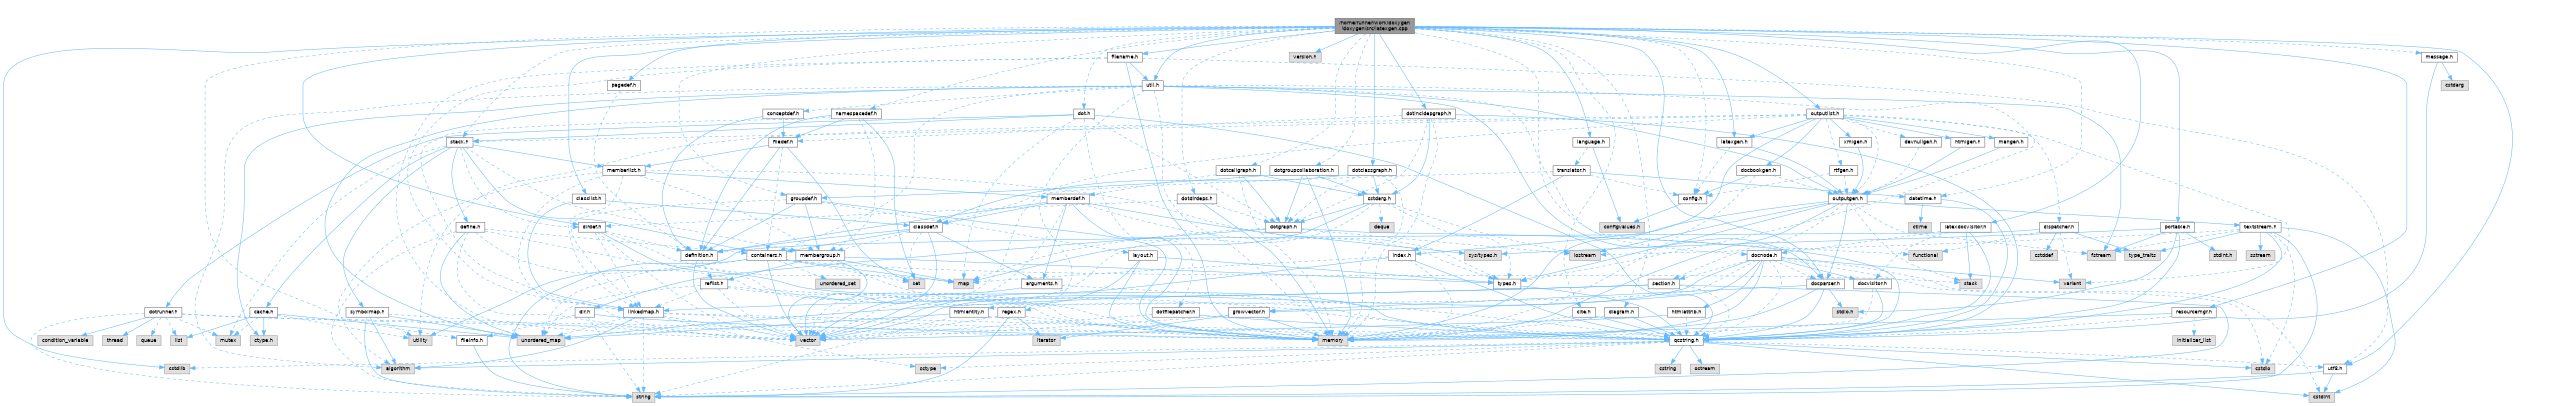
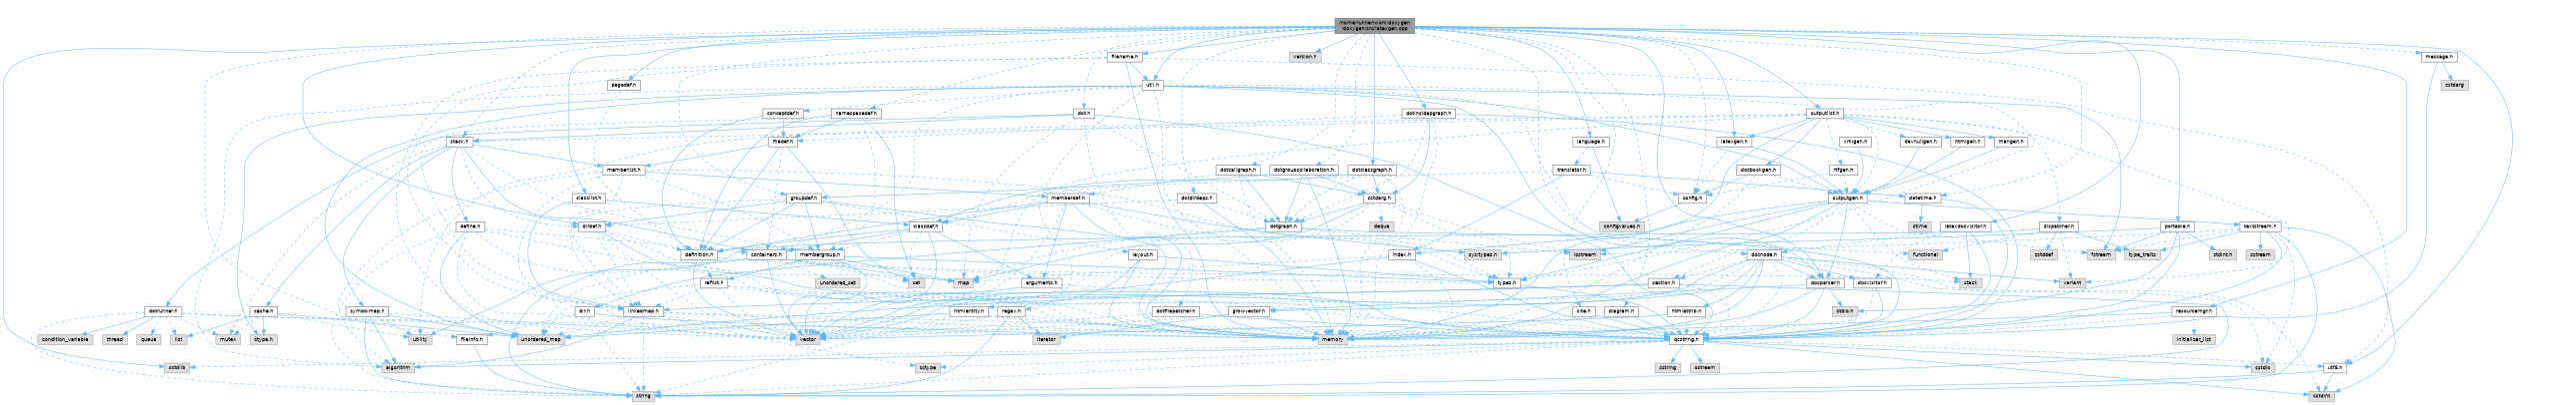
  digraph {
    node [color=grey40 fillcolor=white fontname=Helvetica fontsize=10 shape=box style=filled]
    edge [color=steelblue1 fontname=Helvetica fontsize=10 labelfontname=Helvetica labelfontsize=10 style=solid]
    n1 [color=gray40 fillcolor=grey60 fontcolor=black height=0.2 label="/home/runner/work/doxygen\l/doxygen/src/latexgen.cpp" width=0.4]
    n2 [color=grey60 fillcolor="#E0E0E0" height=0.2 label=cstdlib width=0.4]
    n3 [height=0.2 label="latexgen.h" width=0.4]
    n4 [height=0.2 label="config.h" width=0.4]
    n5 [height=0.2 label="utf8.h" width=0.4]
    n6 [height=0.2 label="docparser.h" width=0.4]
    n7 [height=0.2 label="message.h" width=0.4]
    n8 [height=0.2 label="stack.h" width=0.4]
    n9 [height=0.2 label="dirdef.h" width=0.4]
    n10 [height=0.2 label="util.h" width=0.4]
    n11 [height=0.2 label="diagram.h" width=0.4]
    n12 [height=0.2 label="language.h" width=0.4]
    n13 [height=0.2 label="datetime.h" width=0.4]
    n14 [color=grey60 fillcolor="#E0E0E0" height=0.2 label="version.h" width=0.4]
    n15 [height=0.2 label="dot.h" width=0.4]
    n16 [height=0.2 label="fileinfo.h" width=0.4]
    n17 [height=0.2 label="dotcallgraph.h" width=0.4]
    n18 [height=0.2 label="dotclassgraph.h" width=0.4]
    n19 [height=0.2 label="dotdirdeps.h" width=0.4]
    n20 [height=0.2 label="dotgroupcollaboration.h" width=0.4]
    n21 [height=0.2 label="groupdef.h" width=0.4]
    n22 [height=0.2 label="dotincldepgraph.h" width=0.4]
    n23 [height=0.2 label="pagedef.h" width=0.4]
    n24 [height=0.2 label="docnode.h" width=0.4]
    n25 [height=0.2 label="latexdocvisitor.h" width=0.4]
    n26 [height=0.2 label="cite.h" width=0.4]
    n27 [height=0.2 label="classlist.h" width=0.4]
    n28 [height=0.2 label="namespacedef.h" width=0.4]
    n29 [height=0.2 label="filename.h" width=0.4]
    n30 [height=0.2 label="resourcemgr.h" width=0.4]
    n31 [height=0.2 label="portable.h" width=0.4]
    n32 [height=0.2 label="outputlist.h" width=0.4]
    n33 [height=0.2 label="outputgen.h" width=0.4]
    n34 [color=grey60 fillcolor="#E0E0E0" height=0.2 label="configvalues.h" width=0.4]
    n35 [color=grey60 fillcolor="#E0E0E0" height=0.2 label=string width=0.4]
    n36 [color=grey60 fillcolor="#E0E0E0" height=0.2 label=cstdint width=0.4]
    n37 [color=grey60 fillcolor="#E0E0E0" height=0.2 label=memory width=0.4]
    n38 [height=0.2 label="qcstring.h" width=0.4]
    n39 [color=grey60 fillcolor="#E0E0E0" height=0.2 label="stdio.h" width=0.4]
    n40 [height=0.2 label="growvector.h" width=0.4]
    n41 [color=grey60 fillcolor="#E0E0E0" height=0.2 label=cstdarg width=0.4]
    n42 [color=grey60 fillcolor="#E0E0E0" height=0.2 label=mutex width=0.4]
    n43 [height=0.2 label="containers.h" width=0.4]
    n44 [height=0.2 label="membergroup.h" width=0.4]
    n45 [height=0.2 label="memberlist.h" width=0.4]
    n46 [height=0.2 label="define.h" width=0.4]
    n47 [height=0.2 label="cache.h" width=0.4]
    n48 [height=0.2 label="symbolmap.h" width=0.4]
    n49 [color=grey60 fillcolor="#E0E0E0" height=0.2 label=vector width=0.4]
    n50 [color=grey60 fillcolor="#E0E0E0" height=0.2 label=map width=0.4]
    n51 [height=0.2 label="linkedmap.h" width=0.4]
    n52 [height=0.2 label="definition.h" width=0.4]
    n53 [color=grey60 fillcolor="#E0E0E0" height=0.2 label=fstream width=0.4]
    n54 [height=0.2 label="types.h" width=0.4]
    n55 [color=grey60 fillcolor="#E0E0E0" height=0.2 label=algorithm width=0.4]
    n56 [color=grey60 fillcolor="#E0E0E0" height=0.2 label=unordered_map width=0.4]
    n57 [color=grey60 fillcolor="#E0E0E0" height=0.2 label="ctype.h" width=0.4]
    n58 [color=grey60 fillcolor="#E0E0E0" height=0.2 label=functional width=0.4]
    n59 [height=0.2 label="regex.h" width=0.4]
    n60 [height=0.2 label="conceptdef.h" width=0.4]
    n61 [height=0.2 label="translator.h" width=0.4]
    n62 [color=grey60 fillcolor="#E0E0E0" height=0.2 label=ctime width=0.4]
    n63 [height=0.2 label="dotgraph.h" width=0.4]
    n64 [height=0.2 label="dotfilepatcher.h" width=0.4]
    n65 [height=0.2 label="dotrunner.h" width=0.4]
    n66 [height=0.2 label="memberdef.h" width=0.4]
    n67 [height=0.2 label="cstdarg.h" width=0.4]
    n68 [height=0.2 label="classdef.h" width=0.4]
    n69 [height=0.2 label="layout.h" width=0.4]
    n70 [height=0.2 label="filedef.h" width=0.4]
    n71 [height=0.2 label="section.h" width=0.4]
    n72 [color=grey60 fillcolor="#E0E0E0" height=0.2 label=cstdio width=0.4]
    n73 [color=grey60 fillcolor="#E0E0E0" height=0.2 label=variant width=0.4]
    n74 [height=0.2 label="docvisitor.h" width=0.4]
    n75 [height=0.2 label="htmlattrib.h" width=0.4]
    n76 [height=0.2 label="htmlentity.h" width=0.4]
    n77 [color=grey60 fillcolor="#E0E0E0" height=0.2 label=stack width=0.4]
    n78 [color=grey60 fillcolor="#E0E0E0" height=0.2 label=set width=0.4]
    n79 [color=grey60 fillcolor="#E0E0E0" height=0.2 label=initializer_list width=0.4]
    n80 [color=grey60 fillcolor="#E0E0E0" height=0.2 label="sys/types.h" width=0.4]
    n81 [color=grey60 fillcolor="#E0E0E0" height=0.2 label="stdint.h" width=0.4]
    n82 [color=grey60 fillcolor="#E0E0E0" height=0.2 label=utility width=0.4]
    n83 [height=0.2 label="dispatcher.h" width=0.4]
    n84 [height=0.2 label="htmlgen.h" width=0.4]
    n85 [height=0.2 label="rtfgen.h" width=0.4]
    n86 [height=0.2 label="mangen.h" width=0.4]
    n87 [height=0.2 label="docbookgen.h" width=0.4]
    n88 [height=0.2 label="xmlgen.h" width=0.4]
    n89 [height=0.2 label="devnullgen.h" width=0.4]
    n90 [color=grey60 fillcolor="#E0E0E0" height=0.2 label=iostream width=0.4]
    n91 [height=0.2 label="index.h" width=0.4]
    n92 [height=0.2 label="textstream.h" width=0.4]
    n93 [color=grey60 fillcolor="#E0E0E0" height=0.2 label=sstream width=0.4]
    n94 [color=grey60 fillcolor="#E0E0E0" height=0.2 label=type_traits width=0.4]
    n95 [color=grey60 fillcolor="#E0E0E0" height=0.2 label=cctype width=0.4]
    n96 [color=grey60 fillcolor="#E0E0E0" height=0.2 label=cstring width=0.4]
    n97 [color=grey60 fillcolor="#E0E0E0" height=0.2 label=ostream width=0.4]
    n98 [color=grey60 fillcolor="#E0E0E0" height=0.2 label=iterator width=0.4]
    n99 [color=grey60 fillcolor="#E0E0E0" height=0.2 label=unordered_set width=0.4]
    n100 [height=0.2 label="reflist.h" width=0.4]
    n101 [color=grey60 fillcolor="#E0E0E0" height=0.2 label=list width=0.4]
    n102 [height=0.2 label="arguments.h" width=0.4]
    n103 [height=0.2 label="dir.h" width=0.4]
    n104 [color=grey60 fillcolor="#E0E0E0" height=0.2 label=thread width=0.4]
    n105 [color=grey60 fillcolor="#E0E0E0" height=0.2 label=queue width=0.4]
    n106 [color=grey60 fillcolor="#E0E0E0" height=0.2 label=condition_variable width=0.4]
    n107 [color=grey60 fillcolor="#E0E0E0" height=0.2 label=deque width=0.4]
    n108 [color=grey60 fillcolor="#E0E0E0" height=0.2 label=cstddef width=0.4]
    n1 -> n2
    n1 -> n3
    n1 -> n4 [style=dashed]
    n1 -> n5
    n1 -> n6
    n1 -> n7 [style=dashed]
    n1 -> n8 [style=dashed]
    n1 -> n9
    n1 -> n10
    n1 -> n11 [style=dashed]
    n1 -> n12
    n1 -> n13 [style=dashed]
    n1 -> n14
    n1 -> n15 [style=dashed]
    n1 -> n16 [style=dashed]
    n1 -> n17 [style=dashed]
    n1 -> n18
    n1 -> n19 [style=dashed]
    n1 -> n20 [style=dashed]
    n1 -> n21 [style=dashed]
    n1 -> n22
    n1 -> n23
    n1 -> n24 [style=dashed]
    n1 -> n25
    n1 -> n26 [style=dashed]
    n1 -> n27
    n1 -> n28 [style=dashed]
    n1 -> n29
    n1 -> n30
    n1 -> n31
    n1 -> n32
    n3 -> n4 [style=dashed]
    n3 -> n33
    n4 -> n34
    n5 -> n35
    n5 -> n36
    n6 -> n37
    n6 -> n38
    n6 -> n39
    n6 -> n40
    n7 -> n38
    n7 -> n41
    n8 -> n9 [style=dashed]
    n8 -> n42 [style=dashed]
    n8 -> n43
    n8 -> n44 [style=dashed]
    n8 -> n45
    n8 -> n46
    n8 -> n47
    n8 -> n48
    n9 -> n38
    n9 -> n49 [style=dashed]
    n9 -> n50 [style=dashed]
    n9 -> n51 [style=dashed]
    n9 -> n52 [style=dashed]
    n10 -> n6
    n10 -> n33
    n10 -> n37 [style=dashed]
    n10 -> n43 [style=dashed]
    n10 -> n53
    n10 -> n54 [style=dashed]
    n10 -> n55 [style=dashed]
    n10 -> n56
    n10 -> n57
    n10 -> n58 [style=dashed]
    n10 -> n59 [style=dashed]
    n10 -> n60 [style=dashed]
    n11 -> n37 [style=dashed]
    n11 -> n38
    n12 -> n34
    n12 -> n61 [style=dashed]
    n13 -> n38
    n13 -> n62
    n15 -> n8
    n15 -> n38
    n15 -> n50 [style=dashed]
    n15 -> n63 [style=dashed]
    n15 -> n64 [style=dashed]
    n15 -> n65
    n16 -> n35
    n17 -> n37 [style=dashed]
    n17 -> n63
    n17 -> n66 [style=dashed]
    n17 -> n67
    n18 -> n37 [style=dashed]
    n18 -> n63 [style=dashed]
    n18 -> n67
    n18 -> n68
    n19 -> n9 [style=dashed]
    n19 -> n37
    n19 -> n63 [style=dashed]
    n20 -> n21
    n20 -> n37
    n20 -> n63
    n20 -> n67
+   n21 -> n9
    n21 -> n37
    n21 -> n44
    n21 -> n51 [style=dashed]
    n21 -> n52
    n21 -> n69 [style=dashed]
    n22 -> n37 [style=dashed]
    n22 -> n38
    n22 -> n63 [style=dashed]
    n22 -> n67
    n22 -> n70 [style=dashed]
    n23 -> n52 [style=dashed]
-   n24 -> n6 [style=dashed]
+   n24 -> n6
    n24 -> n36 [style=dashed]
    n24 -> n37
    n24 -> n38 [style=dashed]
    n24 -> n40
    n24 -> n49
    n24 -> n71 [style=dashed]
    n24 -> n72 [style=dashed]
    n24 -> n73
    n24 -> n74
    n24 -> n75
    n24 -> n76 [style=dashed]
    n25 -> n24 [style=dashed]
    n25 -> n38
    n25 -> n74 [style=dashed]
    n25 -> n77
    n26 -> n37 [style=dashed]
    n26 -> n38
    n27 -> n51
    n27 -> n68
    n28 -> n44 [style=dashed]
    n28 -> n51 [style=dashed]
    n28 -> n52
    n28 -> n70
    n28 -> n78
    n29 -> n5 [style=dashed]
    n29 -> n10
    n29 -> n37
    n29 -> n49 [style=dashed]
    n29 -> n51 [style=dashed]
    n30 -> n37
    n30 -> n38 [style=dashed]
    n30 -> n79 [style=dashed]
    n31 -> n38
    n31 -> n39
    n31 -> n53
    n31 -> n80
    n31 -> n81
    n32 -> n3
    n32 -> n8 [style=dashed]
    n32 -> n33 [style=dashed]
    n32 -> n37
    n32 -> n49 [style=dashed]
    n32 -> n73 [style=dashed]
    n32 -> n82 [style=dashed]
    n32 -> n83 [style=dashed]
    n32 -> n84
    n32 -> n85 [style=dashed]
    n32 -> n86
    n32 -> n87
-   n32 -> n88
    n32 -> n89 [style=dashed]
    n33 -> n6
    n33 -> n37
    n33 -> n53 [style=dashed]
    n33 -> n54
    n33 -> n71 [style=dashed]
    n33 -> n77 [style=dashed]
    n33 -> n90
    n33 -> n91
    n33 -> n92
    n38 -> n2 [style=dashed]
    n38 -> n5 [style=dashed]
    n38 -> n35 [style=dashed]
    n38 -> n36
    n38 -> n55
    n38 -> n72
    n38 -> n95 [style=dashed]
    n38 -> n96
    n38 -> n97
    n40 -> n37
    n40 -> n49 [style=dashed]
    n40 -> n98
    n43 -> n35
    n43 -> n49
    n43 -> n50
    n43 -> n56 [style=dashed]
    n43 -> n77 [style=dashed]
    n43 -> n78 [style=dashed]
    n43 -> n99 [style=dashed]
    n44 -> n37 [style=dashed]
    n44 -> n49
    n44 -> n50
    n44 -> n54
    n44 -> n100
    n45 -> n44 [style=dashed]
    n45 -> n49 [style=dashed]
    n45 -> n51 [style=dashed]
    n45 -> n54 [style=dashed]
    n45 -> n55 [style=dashed]
    n45 -> n66
    n46 -> n35 [style=dashed]
    n46 -> n37 [style=dashed]
    n46 -> n38 [style=dashed]
    n46 -> n43 [style=dashed]
    n46 -> n49 [style=dashed]
    n46 -> n56
    n47 -> n42 [style=dashed]
    n47 -> n56
    n47 -> n57
    n47 -> n82 [style=dashed]
    n47 -> n101
    n48 -> n35
    n48 -> n49 [style=dashed]
    n48 -> n55
    n48 -> n56
    n48 -> n82 [style=dashed]
    n51 -> n35 [style=dashed]
    n51 -> n37 [style=dashed]
    n51 -> n38 [style=dashed]
    n51 -> n49 [style=dashed]
    n51 -> n55
    n51 -> n56 [style=dashed]
    n51 -> n95 [style=dashed]
    n52 -> n49
+   n52 -> n54 [style=dashed]
    n52 -> n100 [style=dashed]
    n54 -> n38
    n59 -> n35
    n59 -> n37 [style=dashed]
    n59 -> n49 [style=dashed]
    n59 -> n98
    n60 -> n52
    n60 -> n70
    n61 -> n4 [style=dashed]
    n61 -> n13
    n61 -> n68 [style=dashed]
    n61 -> n91
    n63 -> n38
    n63 -> n50 [style=dashed]
    n63 -> n90 [style=dashed]
    n63 -> n103
    n64 -> n38
    n64 -> n49 [style=dashed]
    n65 -> n35 [style=dashed]
    n65 -> n37 [style=dashed]
    n65 -> n38 [style=dashed]
    n65 -> n42 [style=dashed]
    n65 -> n101 [style=dashed]
    n65 -> n104
    n65 -> n105 [style=dashed]
    n65 -> n106
    n66 -> n37
    n66 -> n49 [style=dashed]
    n66 -> n52
    n66 -> n54 [style=dashed]
    n66 -> n68
    n66 -> n80
    n66 -> n102
    n67 -> n49 [style=dashed]
    n67 -> n50
    n67 -> n54 [style=dashed]
    n67 -> n63
    n67 -> n90 [style=dashed]
    n67 -> n107 [style=dashed]
    n68 -> n43
    n68 -> n44 [style=dashed]
    n68 -> n49
    n68 -> n52
    n68 -> n78 [style=dashed]
    n68 -> n102
    n69 -> n37
    n69 -> n49
    n69 -> n54
    n70 -> n43 [style=dashed]
    n70 -> n45
    n70 -> n52
    n70 -> n78
    n71 -> n35
    n71 -> n38 [style=dashed]
    n71 -> n51
    n71 -> n56
    n74 -> n37 [style=dashed]
    n74 -> n38
    n75 -> n38 [style=dashed]
    n75 -> n49
    n76 -> n35 [style=dashed]
    n76 -> n38 [style=dashed]
    n76 -> n56
    n83 -> n58 [style=dashed]
    n83 -> n73 [style=dashed]
    n83 -> n82
    n83 -> n94
    n83 -> n108
    n84 -> n33
    n85 -> n4 [style=dashed]
    n85 -> n33 [style=dashed]
    n86 -> n33
    n87 -> n4
    n87 -> n33 [style=dashed]
    n87 -> n37 [style=dashed]
    n88 -> n33
-   n89 -> n33 [style=dashed]
+   n89 -> n33
    n91 -> n37 [style=dashed]
    n91 -> n38
    n91 -> n49
    n91 -> n50 [style=dashed]
    n92 -> n35
    n92 -> n36
    n92 -> n38
    n92 -> n53 [style=dashed]
    n92 -> n72 [style=dashed]
    n92 -> n90 [style=dashed]
    n92 -> n93
    n92 -> n94
    n100 -> n37 [style=dashed]
    n100 -> n38 [style=dashed]
    n100 -> n49 [style=dashed]
    n100 -> n51 [style=dashed]
    n100 -> n56 [style=dashed]
    n102 -> n38 [style=dashed]
    n102 -> n49
    n103 -> n16 [style=dashed]
    n103 -> n35 [style=dashed]
    n103 -> n37
  }
